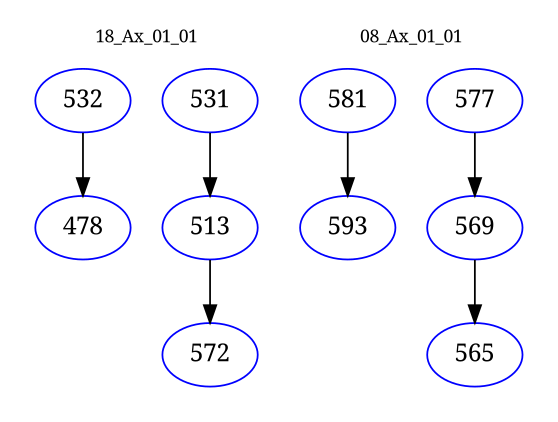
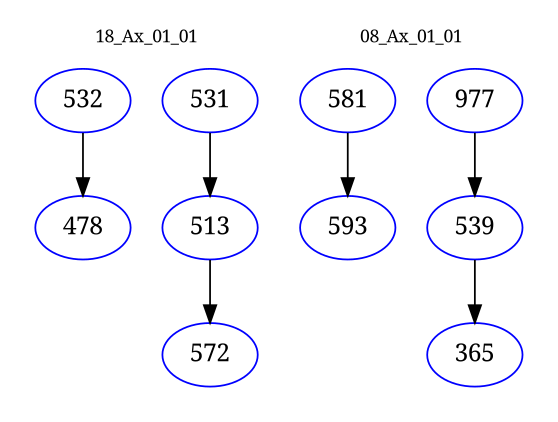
  digraph {
    fontname="Noto Serif"
    node [color=blue fontname="Noto Serif"]
    edge [color=black fontname="Noto Serif"]
    n1 [label=531]
    n2 [label=532]
    n3 [label=513]
    n4 [label=478]
    n5 [label=572]
-   n6 [label=577]
-   n7 [label=569]
+   n6 [label=977]
+   n7 [label=539]
    n8 [label=581]
-   n9 [label=565]
+   n9 [label=365]
    n10 [label=593]
    subgraph cluster_1 {
      color=white
      fontsize=10
      label="18_Ax_01_01"
      n1
      n2
      n3
      n4
      n5
    }
    subgraph cluster_2 {
      color=white
      fontsize=10
      label="08_Ax_01_01"
      n6
      n7
      n8
      n9
      n10
    }
    n1 -> n3
    n2 -> n4
    n3 -> n5
    n6 -> n7
    n7 -> n9
    n8 -> n10
  }
